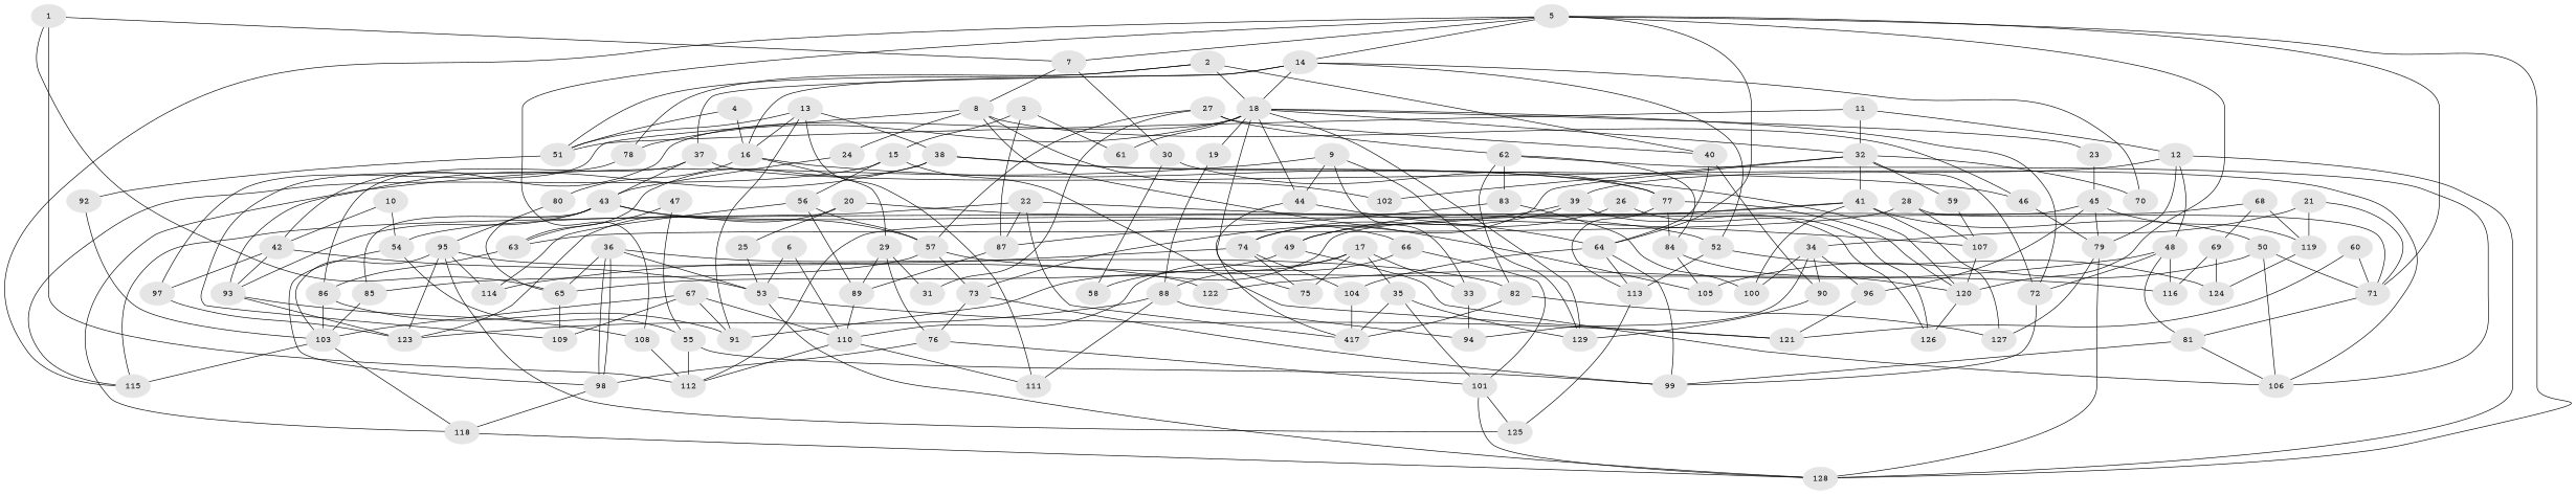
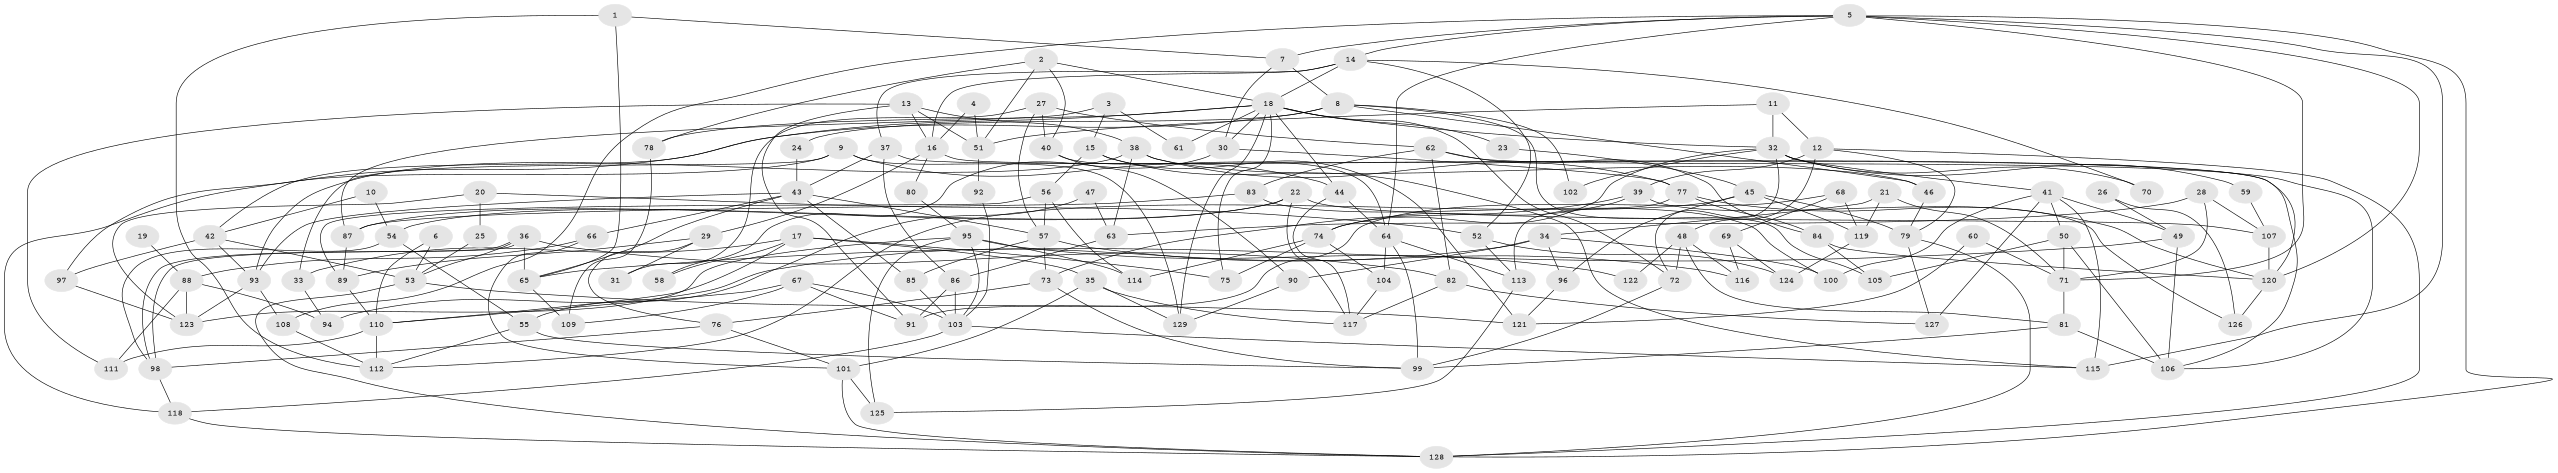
  graph {
    fontname="Courier Prime"
    node [color=gray90 fontname="Courier Prime" style=filled]
    edge [fontname="Courier Prime"]
    1
    7
    65
    112
    8
    30
    42
    53
    97
    93
    109
    2
    18
    40
    51
    78
    61
    44
    129
    32
    75
    19
    23
    72
    64
    90
    92
    3
    15
    87
    115
    56
    121
    89
    4
    16
    120
    29
    80
    5
    14
    71
    108
    128
    37
    52
    70
    113
    99
    104
    81
    126
    6
    110
    111
    24
    46
    102
    105
    58
    77
    43
    79
    123
    9
    33
    118
    94
-   117 [label=417]
+   117
    10
    54
    98
    55
    11
    12
    39
    48
    41
    59
    74
    73
    116
    122
    127
    13
    38
    91
    63
    86
    106
    124
    57
    114
    31
    76
    95
    17
    35
    101
    88
    45
    20
    25
    62
    82
    83
    84
    21
    34
    119
    96
    100
    22
    107
    66
    85
    26
    49
    27
    28
    50
    125
    36
    103
    47
    60
    67
    68
    69
    1 -- 7
    1 -- 65
    1 -- 112
    7 -- 8
    7 -- 30
    65 -- 109
    8 -- 97
    8 -- 24
    8 -- 46
    8 -- 102
    8 -- 105
    30 -- 58
    30 -- 77
    42 -- 53
    42 -- 97
    42 -- 93
    53 -- 121
    53 -- 128
    97 -- 123
    93 -- 108
    93 -- 123
    2 -- 18
    2 -- 40
    2 -- 51
    2 -- 78
    18 -- 42
    18 -- 78
    18 -- 61
    18 -- 44
    18 -- 129
    18 -- 32
    18 -- 75
-   18 -- 19
+   18 -- 30
    18 -- 23
    18 -- 72
    40 -- 64
    40 -- 90
    51 -- 92
    78 -- 109
    44 -- 64
    44 -- 117
    32 -- 72
    32 -- 70
    32 -- 102
    32 -- 41
    32 -- 59
    32 -- 74
    19 -- 88
    23 -- 45
    72 -- 99
    64 -- 113
    64 -- 99
    64 -- 104
    90 -- 129
    92 -- 103
    3 -- 61
    3 -- 15
    3 -- 87
    15 -- 115
    15 -- 56
    15 -- 121
    87 -- 89
    56 -- 89
    56 -- 57
    56 -- 114
    89 -- 110
    4 -- 51
    4 -- 16
    16 -- 120
    16 -- 29
    16 -- 80
    120 -- 126
    29 -- 89
    29 -- 31
    29 -- 76
    80 -- 95
    5 -- 7
    5 -- 64
    5 -- 115
    5 -- 120
    5 -- 14
    5 -- 71
    5 -- 108
    5 -- 128
    14 -- 18
    14 -- 16
    14 -- 37
    14 -- 52
    14 -- 70
    71 -- 81
    108 -- 112
    37 -- 43
    37 -- 86
    37 -- 106
    52 -- 113
    52 -- 124
    113 -- 125
    104 -- 117
    81 -- 99
    81 -- 106
    6 -- 53
    6 -- 110
    110 -- 112
    110 -- 111
    24 -- 43
    46 -- 79
    77 -- 120
    77 -- 113
    77 -- 84
    43 -- 65
    43 -- 93
    43 -- 57
    43 -- 66
    43 -- 85
    79 -- 128
    79 -- 127
    9 -- 44
    9 -- 129
    9 -- 33
    9 -- 118
    33 -- 94
    118 -- 128
    10 -- 42
    10 -- 54
    54 -- 98
    54 -- 55
    98 -- 118
    55 -- 112
    55 -- 99
    11 -- 51
    11 -- 32
    11 -- 12
    12 -- 128
    12 -- 79
    12 -- 39
    12 -- 48
    39 -- 126
    39 -- 74
    39 -- 73
    48 -- 72
    48 -- 81
    48 -- 116
    48 -- 122
    41 -- 115
    41 -- 127
    41 -- 100
    41 -- 49
    41 -- 50
    59 -- 107
    74 -- 75
    74 -- 104
    74 -- 114
    73 -- 99
    73 -- 76
    13 -- 51
    13 -- 16
    13 -- 111
    13 -- 38
    13 -- 91
    38 -- 93
    38 -- 46
    38 -- 77
    38 -- 63
    63 -- 86
    86 -- 91
    86 -- 103
    57 -- 73
    57 -- 116
    57 -- 85
    76 -- 98
    76 -- 101
    95 -- 123
    95 -- 122
    95 -- 114
    95 -- 125
    95 -- 103
    17 -- 75
    17 -- 110
    17 -- 58
    17 -- 33
    17 -- 35
    35 -- 129
    35 -- 117
    35 -- 101
    101 -- 128
    101 -- 125
    88 -- 111
    88 -- 123
    88 -- 94
    45 -- 112
    45 -- 79
    45 -- 119
    45 -- 96
    20 -- 52
    20 -- 123
    20 -- 25
    25 -- 53
    62 -- 106
    62 -- 82
    62 -- 83
    62 -- 84
    82 -- 117
    82 -- 127
    83 -- 87
    83 -- 100
    84 -- 120
    84 -- 105
    21 -- 71
    21 -- 34
    21 -- 119
    34 -- 90
    34 -- 94
    34 -- 96
    34 -- 100
    119 -- 124
    96 -- 121
    22 -- 87
    22 -- 117
    22 -- 54
    22 -- 107
    107 -- 120
    66 -- 101
    66 -- 88
    85 -- 103
    26 -- 126
    26 -- 49
    49 -- 65
    49 -- 106
    27 -- 40
    27 -- 57
    27 -- 31
    27 -- 62
    28 -- 71
    28 -- 63
    28 -- 107
    50 -- 71
    50 -- 105
    50 -- 106
    36 -- 65
    36 -- 53
    36 -- 98
    36 -- 98
    36 -- 82
    103 -- 115
    103 -- 118
    47 -- 55
    47 -- 63
    60 -- 121
    60 -- 71
    67 -- 109
    67 -- 110
    67 -- 91
    67 -- 103
    68 -- 91
    68 -- 119
    68 -- 69
    69 -- 116
    69 -- 124
  }
